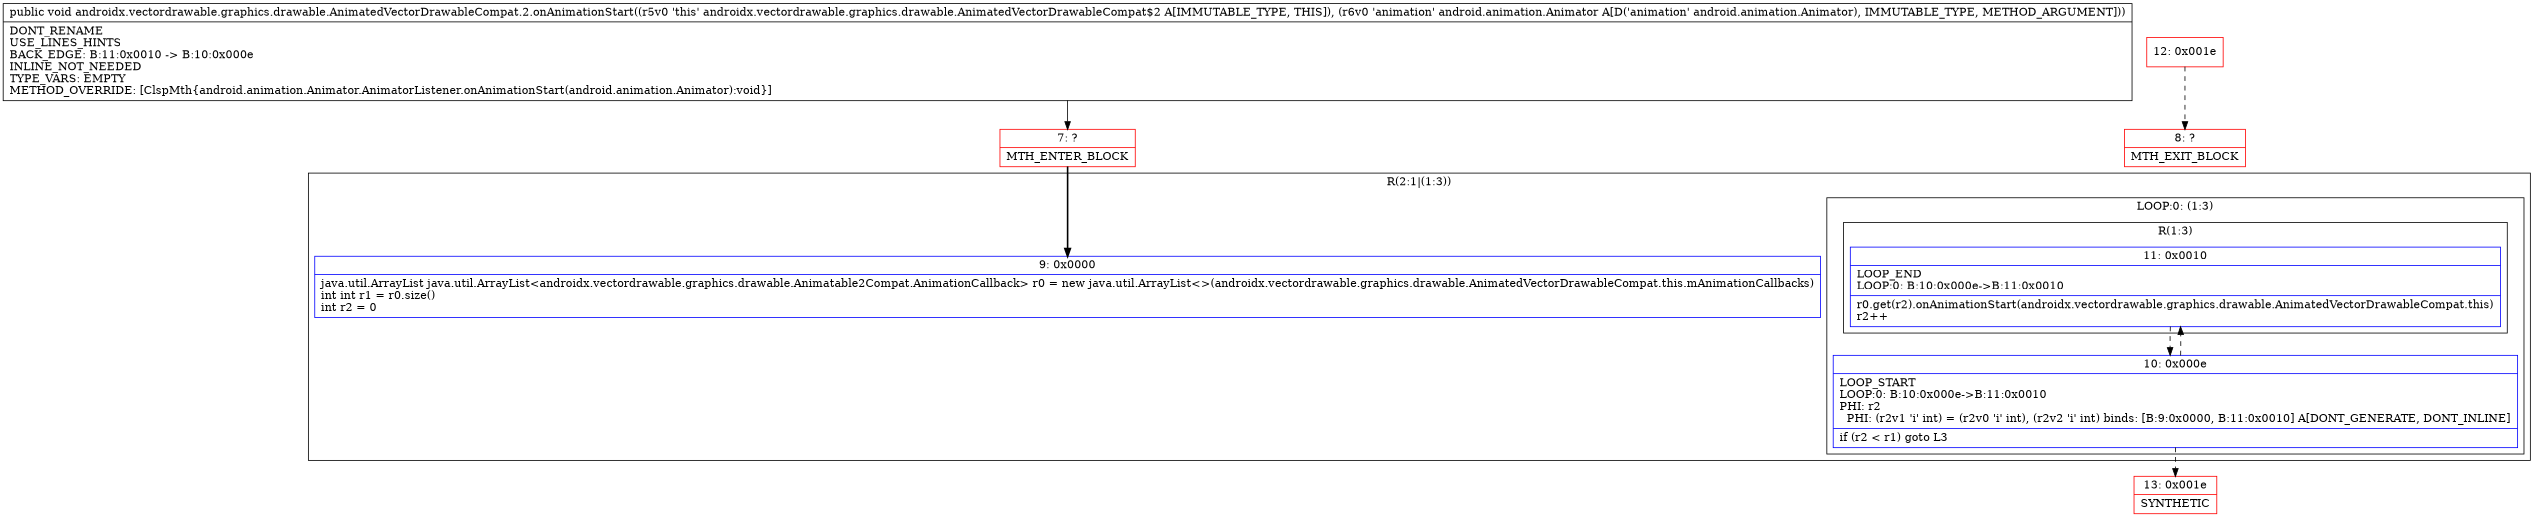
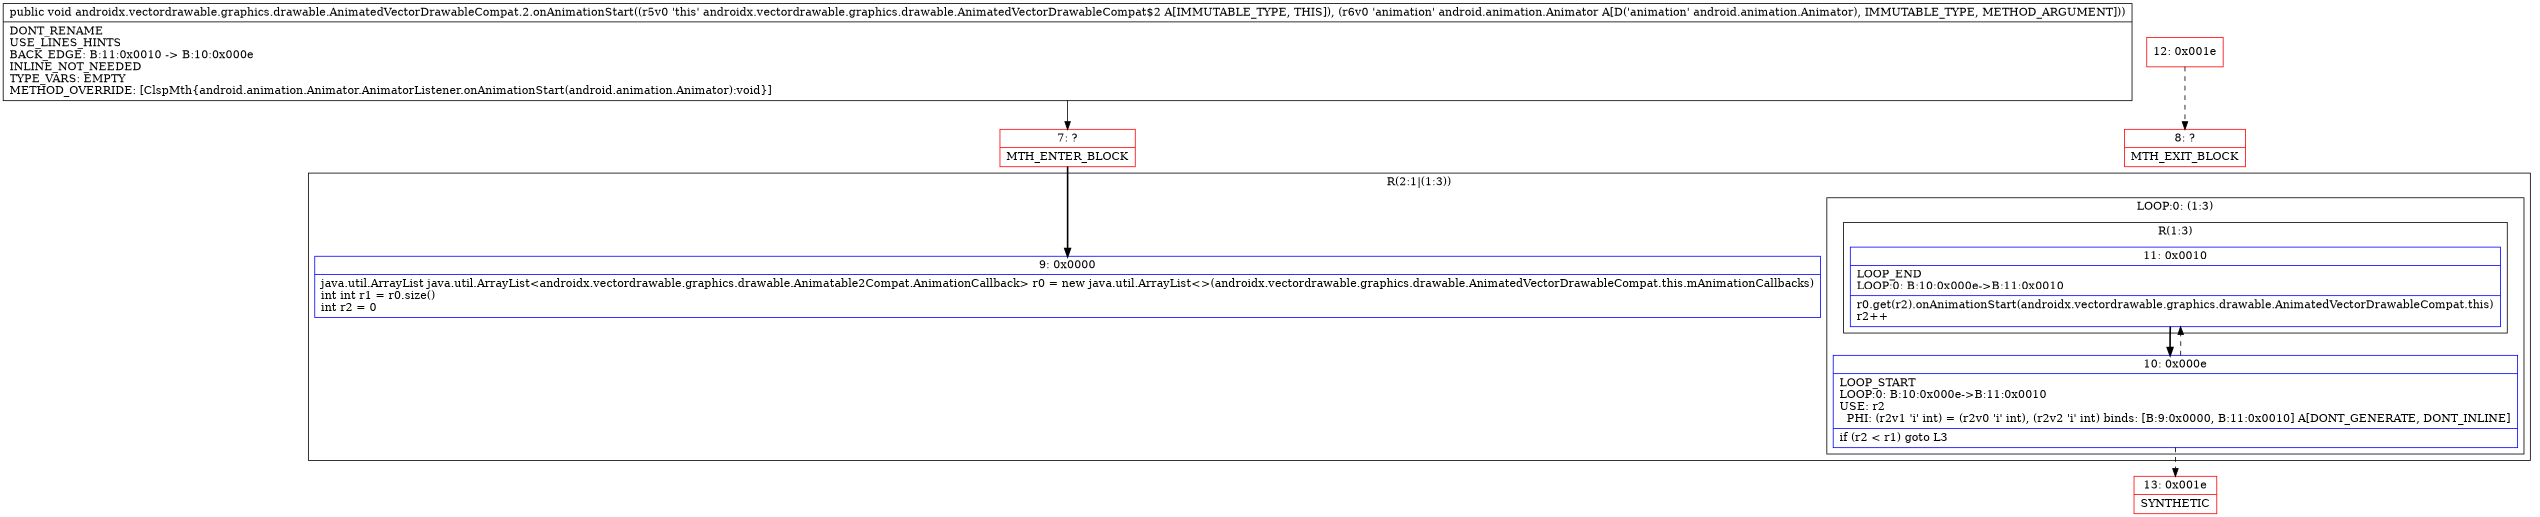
  digraph {
    node [color=red shape=record]
    edge [style=dashed]
    n1 [color=blue label="{11\:\ 0x0010|LOOP_END\lLOOP:0: B:10:0x000e\-\>B:11:0x0010\l|r0.get(r2).onAnimationStart(androidx.vectordrawable.graphics.drawable.AnimatedVectorDrawableCompat.this)\lr2++\l}"]
-   n2 [color=blue label="{10\:\ 0x000e|LOOP_START\lLOOP:0: B:10:0x000e\-\>B:11:0x0010\lPHI: r2 \l  PHI: (r2v1 'i' int) = (r2v0 'i' int), (r2v2 'i' int) binds: [B:9:0x0000, B:11:0x0010] A[DONT_GENERATE, DONT_INLINE]\l|if (r2 \< r1) goto L3\l}"]
+   n2 [color=blue label="{10\:\ 0x000e|LOOP_START\lLOOP:0: B:10:0x000e\-\>B:11:0x0010\lUSE: r2 \l  PHI: (r2v1 'i' int) = (r2v0 'i' int), (r2v2 'i' int) binds: [B:9:0x0000, B:11:0x0010] A[DONT_GENERATE, DONT_INLINE]\l|if (r2 \< r1) goto L3\l}"]
    n3 [color=blue label="{9\:\ 0x0000|java.util.ArrayList java.util.ArrayList\<androidx.vectordrawable.graphics.drawable.Animatable2Compat.AnimationCallback\> r0 = new java.util.ArrayList\<\>(androidx.vectordrawable.graphics.drawable.AnimatedVectorDrawableCompat.this.mAnimationCallbacks)\lint int r1 = r0.size()\lint r2 = 0\l}"]
    n4 [label="{13\:\ 0x001e|SYNTHETIC\l}"]
    n5 [label="{7\:\ ?|MTH_ENTER_BLOCK\l}"]
    n6 [label="{12\:\ 0x001e}"]
    n7 [label="{8\:\ ?|MTH_EXIT_BLOCK\l}"]
    n8 [label="{public void androidx.vectordrawable.graphics.drawable.AnimatedVectorDrawableCompat.2.onAnimationStart((r5v0 'this' androidx.vectordrawable.graphics.drawable.AnimatedVectorDrawableCompat$2 A[IMMUTABLE_TYPE, THIS]), (r6v0 'animation' android.animation.Animator A[D('animation' android.animation.Animator), IMMUTABLE_TYPE, METHOD_ARGUMENT]))  | DONT_RENAME\lUSE_LINES_HINTS\lBACK_EDGE: B:11:0x0010 \-\> B:10:0x000e\lINLINE_NOT_NEEDED\lTYPE_VARS: EMPTY\lMETHOD_OVERRIDE: [ClspMth\{android.animation.Animator.AnimatorListener.onAnimationStart(android.animation.Animator):void\}]\l}" color=""]
    subgraph cluster_1 {
      label="R(2:1|(1:3))"
      n3
      subgraph cluster_2 {
        label="LOOP:0: (1:3)"
        n2
        subgraph cluster_3 {
          label="R(1:3)"
          n1
        }
      }
    }
-   n1 -> n2
+   n1 -> n2 [style=bold]
    n2 -> n1
    n2 -> n4
    n5 -> n3 [style=bold]
    n6 -> n7
    n8 -> n5 [style=solid]
  }
